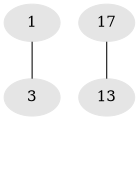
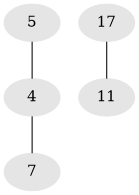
  graph {
    node [color=gray90 style=filled]
-   1 [super="+2+3+6+8+11+16+17+18+20"]
-   4 [super="+2+5+9" label=3]
+   1 [super="+2+3+6+8+11+16+17+18+20" label=5]
+   4 [super="+2+5+9"]
+   7 [super="+15+17+20"]
    n4 [label=17 super="+6+14"]
-   13 [super="+19"]
+   13 [super="+19" label=11]
    1 -- 4
+   4 -- 7
    n4 -- 13
  }
